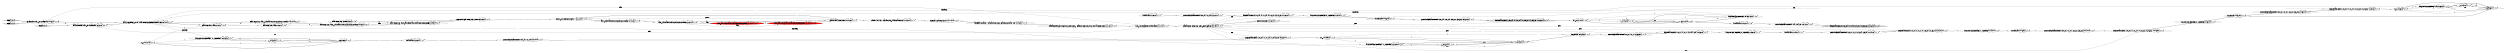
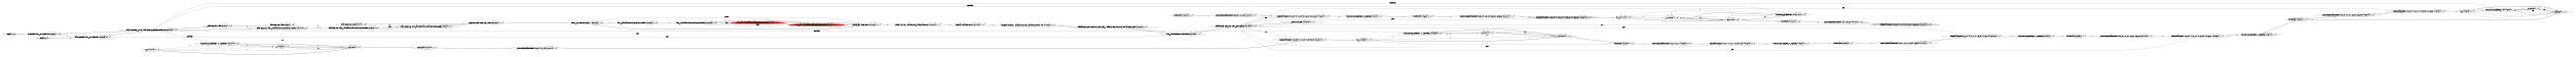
  digraph {
    rankdir=LR
    node [fillcolor=white shape=ellipse style=filled]
    edge [style=bold]
    n1 [label="i++@@@73@@@['1', '1', '0']"]
    n2 [label="i < 3@@@72@@@['1', '1', '0']" shape=diamond]
    n3 [label="driver.process(topic1,expectedKeys(i(,null)@@@74@@@['1', '1', '0']"]
    n4 [label="driver.flushState()@@@76@@@['1', '1', '0']"]
    n5 [label="processor.checkAndClearProcessResult(\"0:X0+null\",\"1:X1+null\")@@@27@@@['1', '1', '1']"]
    n6 [label="checkJoinedValues(getter,kv(0,\"X0+null\"),kv(1,\"X1+null\"),kv(2,null),kv(3,null))@@@28@@@['1', '1', '1']"]
    n7 [label="int i = 0@@@29@@@['1', '1', '1']"]
    n8 [label="driver.flushState()@@@40@@@['1', '1', '1']"]
    n9 [label="processor.checkAndClearProcessResult(\"0:X0+Y0\",\"1:X1+Y1\",\"2:X2+null\",\"3:X3+null\")@@@41@@@['1', '1', '1']"]
    n10 [label="checkJoinedValues(getter,kv(0,\"X0+Y0\"),kv(1,\"X1+Y1\"),kv(2,\"X2+null\"),kv(3,\"X3+null\"))@@@42@@@['1', '1', '1']"]
    n11 [label="table2 = builder.table(intSerde,stringSerde,topic2,storeName2)@@@13@@@['1', '1', '0']"]
    n12 [fillcolor=red label="joined = table1.outerJoin(table2,MockValueJoiner.STRING_JOINER)@@@14@@@['1', '0', '0']"]
    n13 [fillcolor=red label="joined = table1.outerJoin(table2,MockValueJoiner.TOSTRING_JOINER)@@@14@@@['0', '1', '0']"]
    n14 [label="joined.toStream().process(processor)@@@12@@@['1', '1', '1']"]
    n15 [label="KTable<Integer,String> table1 = builder.table(intSerde,stringSerde,topic1,storeName1)@@@7@@@['0', '0', '1']"]
    n16 [label="KTable<Integer,String> table2 = builder.table(intSerde,stringSerde,topic2,storeName2)@@@8@@@['0', '0', '1']"]
    n17 [label="KTable<Integer,String> joined = table1.leftJoin(table2,MockValueJoiner.STRING_JOINER)@@@9@@@['0', '0', '1']"]
    n18 [label="MockProcessorSupplier<Integer,String> processor@@@10@@@['1', '1', '1']"]
    n19 [label="processor = new MockProcessorSupplier<>()@@@11@@@['1', '1', '1']"]
    n20 [label="table1 = builder.table(intSerde,stringSerde,topic1,storeName1)@@@12@@@['1', '1', '0']"]
    n21 [label="Collection<Set<String>> copartitionGroups = builder.copartitionGroups()@@@13@@@['1', '1', '1']"]
    n22 [label="assertEquals(1,copartitionGroups.size())@@@14@@@['1', '1', '1']"]
    n23 [label="final KStreamBuilder builder = new KStreamBuilder()@@@3@@@['0', '0', '1']"]
    n24 [label="driver = new KStreamTestDriver(builder,stateDir)@@@17@@@['1', '1', '1']"]
    n25 [label="final int(( expectedKeys = new int((((edu.fdu.CPPDG.tinypdg.pe.ExpressionInfo@b16f73@@@4@@@['1', '1', '1']"]
    n26 [label="KTableValueGetter<Integer,String> getter = getterSupplier.get()@@@19@@@['1', '1', '1']"]
    n27 [label="driver.process(topic1,expectedKeys(i(,\"X\" + expectedKeys(i()@@@24@@@['1', '1', '1']"]
    n28 [label="driver.process(topic2,expectedKeys(i(,\"Y\" + expectedKeys(i()@@@32@@@['1', '1', '1']"]
    n29 [label="KTable<Integer,String> table1@@@7@@@['1', '1', '0']"]
    n30 [label="driver.process(topic2,expectedKeys(i(,null)@@@58@@@['1', '1', '1']"]
    n31 [label="KTable<Integer,String> joined@@@9@@@['1', '1', '0']"]
    n32 [label="driver.flushState()@@@46@@@['1', '1', '1']"]
    n33 [label="processor.checkAndClearProcessResult(\"0:X0+YY0\",\"1:X1+YY1\",\"2:X2+YY2\",\"3:X3+YY3\")@@@47@@@['1', '1', '1']"]
    n34 [label="checkJoinedValues(getter,kv(0,\"X0+YY0\"),kv(1,\"X1+YY1\"),kv(2,\"X2+YY2\"),kv(3,\"X3+YY3\"))@@@48@@@['1', '1', '1']"]
    n35 [label="getter.init(driver.context())@@@20@@@['1', '1', '1']" shape=diamond]
    n36 [fillcolor=lightgray label="checkJoinedValues(getter,kv(0,\"XX0+null\"),kv(1,null),kv(2,\"null+YY2\"),kv(3,\"XX3+YY3\"))@@@78@@@['1', '1', '0']"]
    n37 [fillcolor=lightgray label="checkJoinedValues(getter,kv(0,\"XX0+null\"),kv(1,\"XX1+null\"),kv(2,\"XX2+YY2\"),kv(3,\"XX3+YY3\"))@@@68@@@['1', '1', '1']"]
    n38 [label="checkJoinedValues(getter,kv(0,\"X0+YY0\"),kv(1,\"X1+YY1\"),kv(2,\"X2+YY2\"),kv(3,\"X3+YY3\"))@@@54@@@['1', '1', '1']"]
    n39 [label="checkJoinedValues(getter,kv(0,\"X0+Y0\"),kv(1,\"X1+Y1\"),kv(2,null),kv(3,null))@@@36@@@['1', '1', '1']"]
    n40 [label="checkJoinedValues(getter,kv(0,\"X0+null\"),kv(1,\"X1+null\"),kv(2,\"X2+YY2\"),kv(3,\"X3+YY3\"))@@@62@@@['1', '1', '1']"]
    n41 [label="i < 2@@@22@@@['1', '1', '1']" shape=diamond]
    n42 [label="driver.flushState()@@@26@@@['1', '1', '1']"]
    n43 [label="i++@@@23@@@['1', '1', '1']"]
    n44 [label="int i = 0@@@21@@@['1', '1', '1']"]
-   n45 [fillcolor=lightgray label="testJoin['1', '0', '0']" shape=diamond]
    n46 [label="KStreamBuilder builder = new KStreamBuilder()@@@3@@@['1', '1', '0']"]
    n47 [label="assertEquals(new HashSet<>(Arrays.asList(topic1,topic2)),copartitionGroups.iterator().next())@@@15@@@['1', '1', '1']"]
    n48 [label="KTableValueGetterSupplier<Integer,String> getterSupplier = ((KTableImpl<Integer,String,String>)joined).valueGetterSupplier()@@@16@@@['1', '1', '1']"]
    n49 [label="i < 2@@@30@@@['1', '1', '1']" shape=diamond]
    n50 [label="driver.flushState()@@@34@@@['1', '1', '1']" shape=diamond]
    n51 [label="i++@@@31@@@['1', '1', '1']"]
    n52 [label="driver.flushState()@@@52@@@['1', '1', '1']"]
    n53 [label="processor.checkAndClearProcessResult(\"0:X0+YY0\",\"1:X1+YY1\",\"2:X2+YY2\",\"3:X3+YY3\")@@@53@@@['1', '1', '1']"]
    n54 [fillcolor=lightgray label="testJoin['0', '1', '0']" shape=diamond]
    n55 [label="driver.process(topic1,expectedKey,\"X\" + expectedKey)@@@50@@@['1', '1', '1']"]
    n56 [label="driver.process(topic1,expectedKey,\"XX\" + expectedKey)@@@64@@@['1', '1', '1']"]
    n57 [label="driver.flushState()@@@66@@@['1', '1', '1']" shape=diamond]
    n58 [label="processor.checkAndClearProcessResult(\"0:XX0+null\",\"1:XX1+null\",\"2:XX2+YY2\",\"3:XX3+YY3\")@@@67@@@['1', '1', '1']"]
    n59 [label="int i = 1@@@71@@@['1', '1', '0']"]
    n60 [label="int i = 0@@@55@@@['1', '1', '1']"]
    n61 [label="driver.process(topic1,expectedKey,\"X\" + expectedKey)@@@38@@@['1', '1', '1']"]
    n62 [label="driver.process(topic2,expectedKey,\"YY\" + expectedKey)@@@44@@@['1', '1', '1']"]
    n63 [label="KTable<Integer,String> table2@@@8@@@['1', '1', '0']"]
    n64 [label="processor.checkAndClearProcessResult(\"0:X0+Y0\",\"1:X1+Y1\")@@@35@@@['1', '1', '1']"]
    n65 [label="driver.flushState()@@@60@@@['1', '1', '1']"]
    n66 [label="processor.checkAndClearProcessResult(\"0:X0+null\",\"1:X1+null\")@@@61@@@['1', '1', '1']"]
    n67 [label="i++@@@57@@@['1', '1', '1']"]
    n68 [label="i < 2@@@56@@@['1', '1', '1']" shape=diamond]
    n69 [label="processor.checkAndClearProcessResult(\"1:null\",\"2:null+YY2\")@@@77@@@['1', '1', '0']"]
    n70 [fillcolor=lightgray label="testJoin['0', '0', '1']" shape=diamond]
    n1 -> n2
    n1 -> n2 [label=i style=solid]
    n1 -> n3 [label=i style=solid]
    n2 -> n1 [label=true style=solid]
    n2 -> n3 [label=true style=dotted]
    n2 -> n3
    n2 -> n4
    n3 -> n1
    n4 -> n69
    n5 -> n6
    n6 -> n7
    n7 -> n28 [label=i style=solid]
    n7 -> n49
    n7 -> n49 [label=i style=solid]
    n7 -> n50 [label=i style=solid]
    n8 -> n9
    n9 -> n10
    n10 -> n62
    n11 -> n12 [label=table2 style=solid]
    n11 -> n12
    n11 -> n13 [label=table2 style=solid]
    n11 -> n13
    n12 -> n13 [label=0 style=dashed]
    n12 -> n14
    n13 -> n14
    n14 -> n21
    n15 -> n16
    n16 -> n17
    n16 -> n17 [label=table2 style=solid]
    n17 -> n18
    n18 -> n19
    n19 -> n14
    n19 -> n14 [label=processor style=solid]
    n19 -> n20
    n20 -> n11
    n21 -> n22
    n22 -> n47
    n23 -> n24 [label=builder style=solid]
    n23 -> n25
    n24 -> n26
    n25 -> n3 [label=expectedKeys style=solid]
    n25 -> n15
    n25 -> n27 [label=expectedKeys style=solid]
    n25 -> n28 [label=expectedKeys style=solid]
    n25 -> n29
    n25 -> n30 [label=expectedKeys style=solid]
    n26 -> n6 [label=getter style=solid]
    n26 -> n10 [label=getter style=solid]
    n26 -> n34 [label=getter style=solid]
    n26 -> n35
    n26 -> n36 [label=getter style=solid]
    n26 -> n37 [label=getter style=solid]
    n26 -> n38 [label=getter style=solid]
    n26 -> n39 [label=getter style=solid]
    n26 -> n40 [label=getter style=solid]
    n27 -> n43
    n28 -> n51
    n29 -> n15 [label=0 style=dashed]
    n29 -> n63
    n30 -> n67
    n31 -> n17 [label=0 style=dashed]
    n31 -> n18
    n32 -> n33
    n33 -> n34
    n34 -> n55
    n37 -> n59
    n38 -> n60
    n39 -> n61
    n40 -> n56
    n41 -> n27 [label=true style=dotted]
    n41 -> n27
    n41 -> n42
    n41 -> n43 [label=true style=solid]
    n42 -> n5
    n43 -> n27 [label=i style=solid]
    n43 -> n41
    n43 -> n41 [label=i style=solid]
    n44 -> n27 [label=i style=solid]
    n44 -> n41
    n44 -> n41 [label=i style=solid]
-   n44 -> n29 [label=i style=solid]
-   n45 -> n46
+   n44 -> n43 [label=i style=solid]
    n46 -> n23 [label=0 style=dashed]
    n46 -> n24 [label=builder style=solid]
    n46 -> n25
    n47 -> n48
    n48 -> n24
    n49 -> n28
    n49 -> n28 [label=true style=dotted]
    n49 -> n50
    n49 -> n51 [label=true style=solid]
    n50 -> n64
    n51 -> n28 [label=i style=solid]
    n51 -> n49 [label=i style=solid]
    n51 -> n49
    n52 -> n53
    n53 -> n38
    n54 -> n46
    n55 -> n52
    n56 -> n57
    n57 -> n58
    n58 -> n37
    n59 -> n1 [label=i style=solid]
    n59 -> n2 [label=i style=solid]
    n59 -> n2
    n59 -> n3 [label=i style=solid]
    n60 -> n30 [label=i style=solid]
    n60 -> n67 [label=i style=solid]
    n60 -> n68
    n60 -> n68 [label=i style=solid]
    n61 -> n8
    n62 -> n32
    n63 -> n16 [label=0 style=dashed]
    n63 -> n31 [style=dotted]
    n64 -> n39
    n65 -> n66
    n66 -> n40
    n67 -> n30 [label=i style=solid]
    n67 -> n68
    n67 -> n68 [label=i style=solid]
    n68 -> n30
    n68 -> n30 [label=true style=dotted]
    n68 -> n52
    n68 -> n67 [label=true style=dotted]
    n69 -> n36
    n70 -> n23
  }
